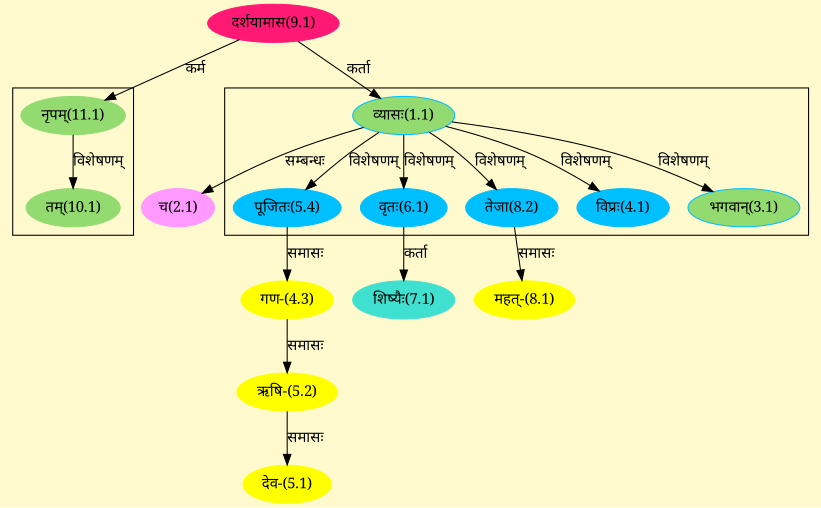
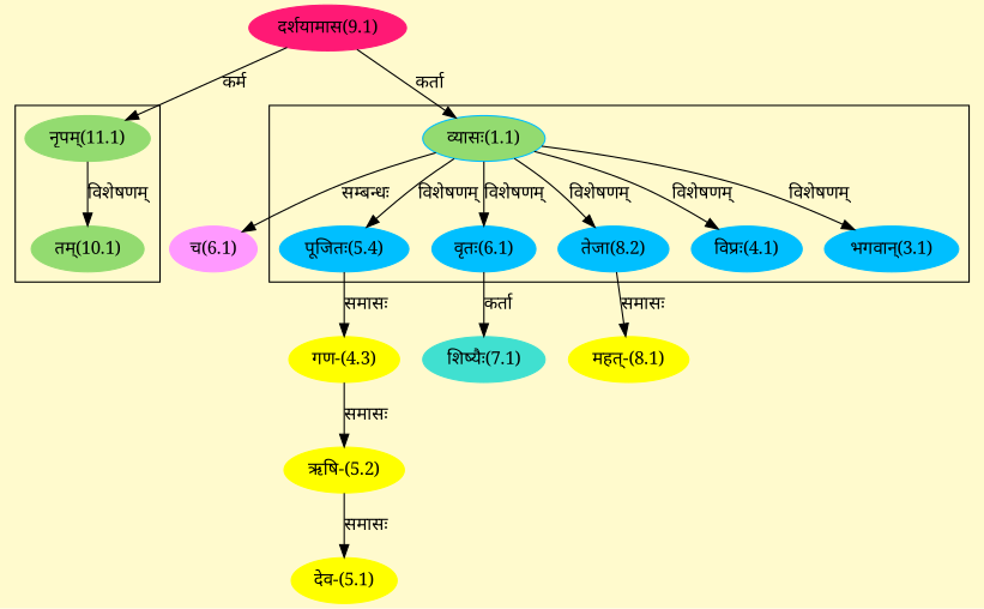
  digraph {
    bgcolor=lemonchiffon1
    compound=true
    fontname="Noto Serif"
    rankdir=BT
    node [color="#00BFFF" fontname="Noto Serif" style=filled]
    edge [dir=back fontname="Noto Serif"]
-   n1 [label="भगवान्(3.1)" fillcolor="#93DB70"]
+   n1 [label="भगवान्(3.1)"]
    n2 [fillcolor="#93DB70" label="व्यासः(1.1)"]
    n3 [label="विप्रः(4.1)"]
    n4 [label="पूजितः(5.4)"]
    n5 [label="वृतः(6.1)"]
    n6 [label="तेजा(8.2)"]
    n7 [color="#93DB70" label="तम्(10.1)"]
    n8 [color="#93DB70" label="नृपम्(11.1)"]
    n9 [color="#FF1975" label="दर्शयामास(9.1)"]
-   n10 [color="#FF99FF" label="च(2.1)"]
+   n10 [color="#FF99FF" label="च(6.1)"]
    n11 [color="#FFFF00" label="देव-(5.1)"]
    n12 [color="#FFFF00" label="ऋषि-(5.2)"]
    n13 [color="#FFFF00" label="गण-(4.3)"]
    n14 [color="#40E0D0" label="शिष्यैः(7.1)"]
    n15 [color="#FFFF00" label="महत्-(8.1)"]
    subgraph cluster_1 {
      n1
      n2
      n3
      n4
      n5
      n6
    }
    subgraph cluster_2 {
      n7
      n8
    }
    n1 -> n2 [label="विशेषणम्"]
    n2 -> n9 [label="कर्ता"]
    n3 -> n2 [label="विशेषणम्"]
    n4 -> n2 [label="विशेषणम्"]
    n5 -> n2 [label="विशेषणम्"]
    n6 -> n2 [label="विशेषणम्"]
    n7 -> n8 [label="विशेषणम्"]
    n8 -> n9 [label="कर्म"]
    n10 -> n2 [label="सम्बन्धः"]
    n11 -> n12 [label="समासः"]
    n12 -> n13 [label="समासः"]
    n13 -> n4 [label="समासः"]
    n14 -> n5 [label="कर्ता"]
    n15 -> n6 [label="समासः"]
  }
